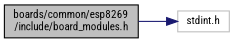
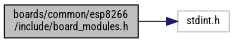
  digraph {
    rankdir=LR
    fontname="Roboto Condensed"
    node [fontname="Roboto Condensed" fontsize=10 shape=record style=filled]
-   n1 [color=black fillcolor=grey75 fontcolor=black height=0.2 label="boards/common/esp8269\l/include/board_modules.h" width=0.4]
+   n1 [color=black fillcolor=grey75 fontcolor=black height=0.2 label="boards/common/esp8266\l/include/board_modules.h" width=0.4]
    n2 [color=grey75 fillcolor=white height=0.2 label="stdint.h" width=0.4]
    n1 -> n2 [color=midnightblue fontname="Roboto Condensed" fontsize=10 labelfontname=Helvetica labelfontsize=10 style=solid]
  }
